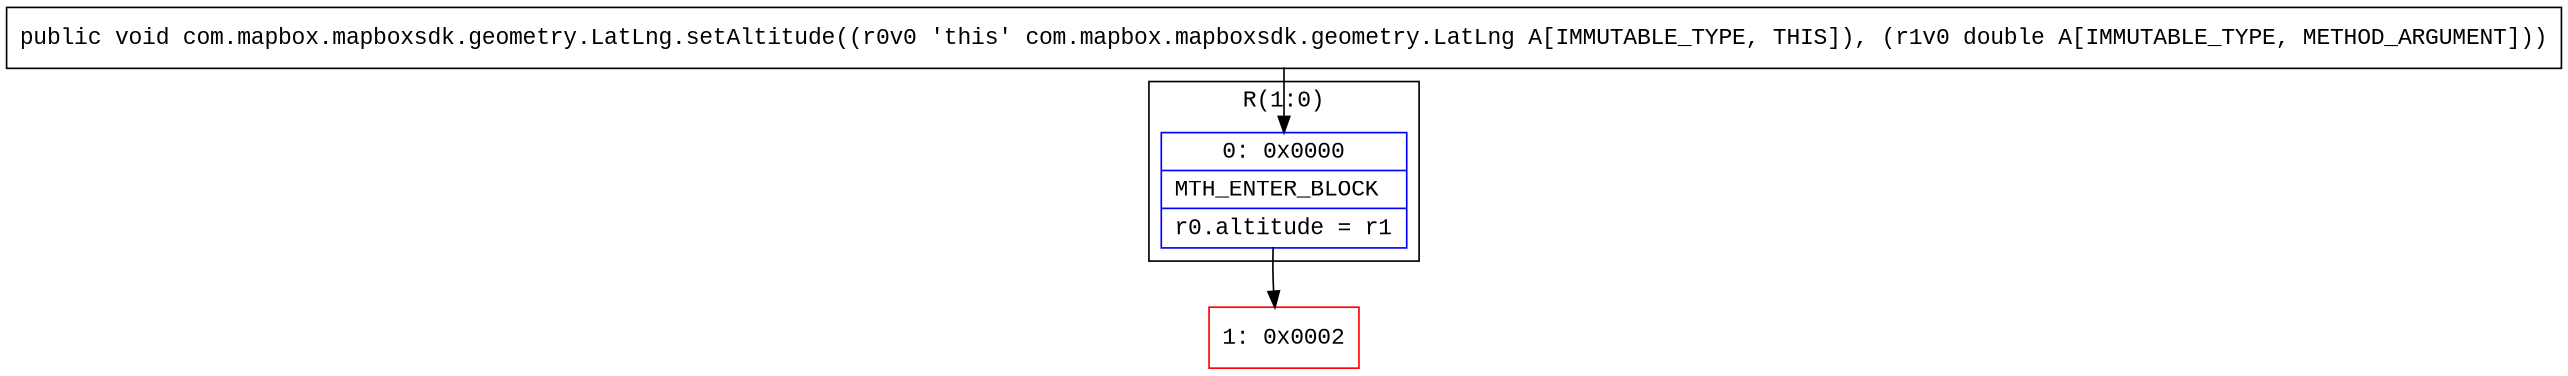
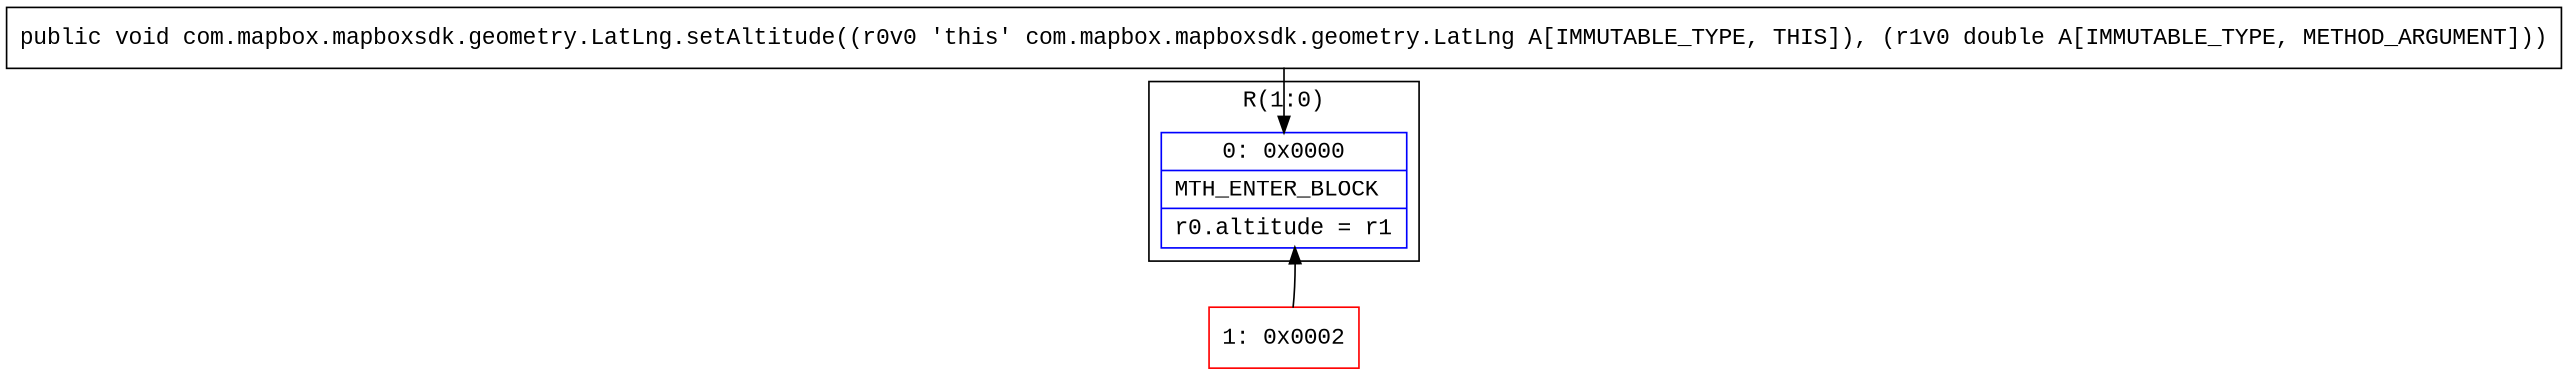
  digraph {
    fontname="Liberation Mono"
    node [shape=record fontname="Liberation Mono"]
    edge [fontname="Liberation Mono"]
    n1 [color=blue label="{0\:\ 0x0000|MTH_ENTER_BLOCK\l|r0.altitude = r1\l}"]
    n2 [color=red label="{1\:\ 0x0002}"]
    n3 [label="{public void com.mapbox.mapboxsdk.geometry.LatLng.setAltitude((r0v0 'this' com.mapbox.mapboxsdk.geometry.LatLng A[IMMUTABLE_TYPE, THIS]), (r1v0 double A[IMMUTABLE_TYPE, METHOD_ARGUMENT])) }"]
    subgraph cluster_1 {
      label="R(1:0)"
      n1
    }
-   n1 -> n2
+   n2 -> n1
    n3 -> n1
  }
